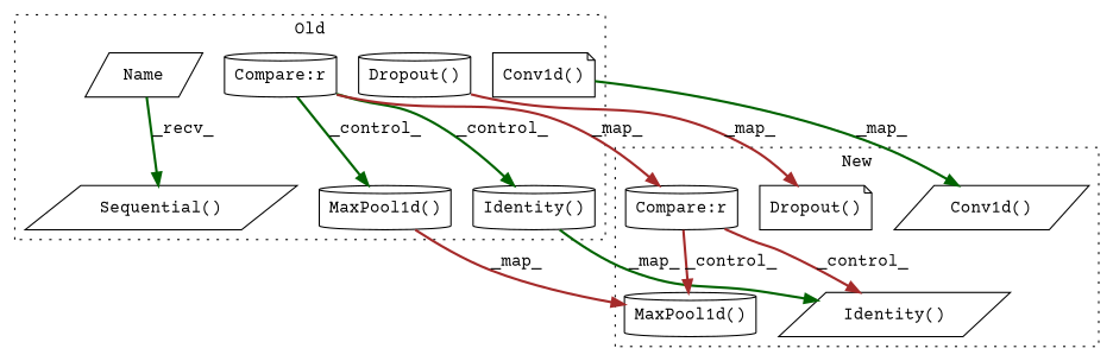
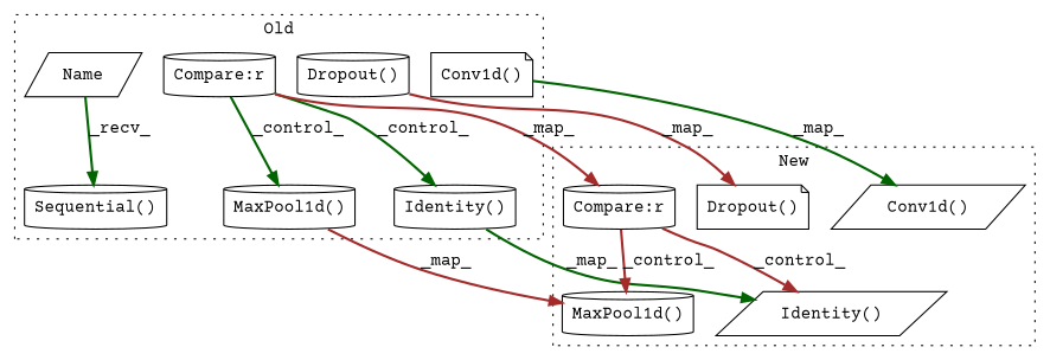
  digraph {
    fontname="Courier Prime"
    node [a=75 l="13,25" shape=cylinder fontname="Courier Prime"]
    edge [color=brown style=bold fontname="Courier Prime"]
    n1 [label="MaxPool1d()" s="506,520"]
    n2 [a=40 l=5 label="Compare:r" s=549]
    n3 [l=13 label="Identity()" s=560]
    n4 [l=26 label="Dropout()" s=680]
    n5 [l="10,74" label="Conv1d()" s="393,414" shape=note]
-   n6 [l="14,2" label="Sequential()" s="753,768" shape=parallelogram]
+   n6 [l="14,2" label="Sequential()" s="753,768"]
    n7 [a=87 l=2 label=Name s=753 shape=parallelogram]
    n8 [label="MaxPool1d()" s="606,620"]
    n9 [a=40 l=5 label="Compare:r" s=649]
    n10 [l=13 label="Identity()" s=660 shape=parallelogram]
    n11 [l=26 label="Dropout()" s=792 shape=note]
    n12 [l="10,74" label="Conv1d()" s="489,510" shape=parallelogram]
    subgraph cluster_1 {
      label=Old
      style=dotted
      n1
      n2
      n3
      n4
      n5
      n6
      n7
    }
    subgraph cluster_2 {
      label=New
      style=dotted
      n8
      n9
      n10
      n11
      n12
    }
    n1 -> n8 [label=_map_]
    n2 -> n1 [label=_control_ color=darkgreen]
    n2 -> n3 [label=_control_ color=darkgreen]
    n2 -> n9 [label=_map_]
    n3 -> n10 [label=_map_ color=darkgreen]
    n4 -> n11 [label=_map_]
    n5 -> n12 [label=_map_ color=darkgreen]
    n7 -> n6 [label=_recv_ color=darkgreen]
    n9 -> n8 [label=_control_]
    n9 -> n10 [label=_control_]
  }
